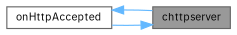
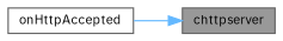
  digraph {
    rankdir=RL
    fontname="IBM Plex Sans"
    node [fontname="IBM Plex Sans" fontsize=10 shape=box style=filled]
    edge [color=steelblue1 dir=back fontname="IBM Plex Sans" fontsize=10 labelfontname=Helvetica labelfontsize=10 style=solid]
    n1 [color=gray40 fillcolor=grey60 fontcolor=black height=0.2 label=chttpserver width=0.4]
    n2 [color=grey40 fillcolor=white height=0.2 label=onHttpAccepted width=0.4]
    n1 -> n2
-   n2 -> n1
  }
